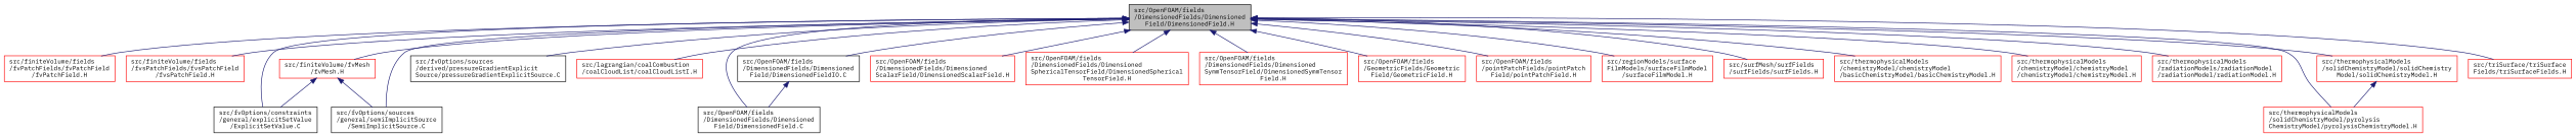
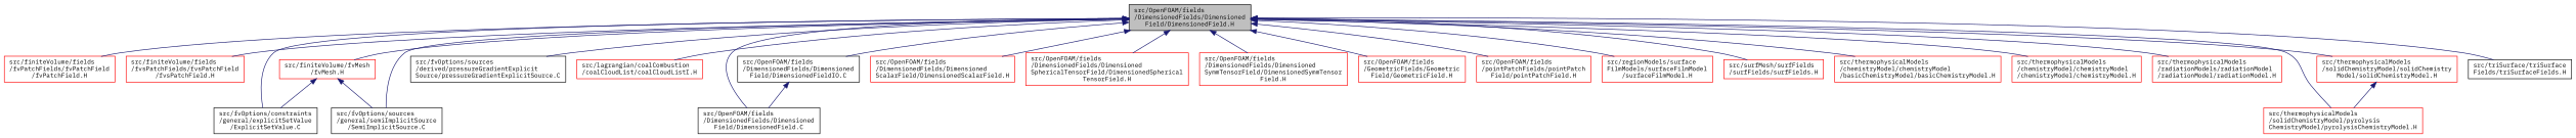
  digraph {
    fontname="IBM Plex Mono"
    node [color=red fontname="IBM Plex Mono" fontsize=10 shape=record]
    edge [color=midnightblue dir=back fontname="IBM Plex Mono" fontsize=10 labelfontname=FreeSans labelfontsize=10 style=solid]
    n1 [color=black fillcolor=grey75 fontcolor=black height=0.2 label="src/OpenFOAM/fields\l/DimensionedFields/Dimensioned\lField/DimensionedField.H" style=filled width=0.4]
    n2 [height=0.2 label="src/finiteVolume/fields\l/fvPatchFields/fvPatchField\l/fvPatchField.H" width=0.4]
    n3 [height=0.2 label="src/finiteVolume/fields\l/fvsPatchFields/fvsPatchField\l/fvsPatchField.H" width=0.4]
    n4 [height=0.2 label="src/finiteVolume/fvMesh\l/fvMesh.H" width=0.4]
    n5 [color=black height=0.2 label="src/fvOptions/constraints\l/general/explicitSetValue\l/ExplicitSetValue.C" width=0.4]
    n6 [color=black height=0.2 label="src/fvOptions/sources\l/general/semiImplicitSource\l/SemiImplicitSource.C" width=0.4]
    n7 [color=black height=0.2 label="src/fvOptions/sources\l/derived/pressureGradientExplicit\lSource/pressureGradientExplicitSource.C" width=0.4]
    n8 [height=0.2 label="src/lagrangian/coalCombustion\l/coalCloudList/coalCloudListI.H" width=0.4]
    n9 [color=black height=0.2 label="src/OpenFOAM/fields\l/DimensionedFields/Dimensioned\lField/DimensionedField.C" width=0.4]
    n10 [color=black height=0.2 label="src/OpenFOAM/fields\l/DimensionedFields/Dimensioned\lField/DimensionedFieldIO.C" width=0.4]
    n11 [height=0.2 label="src/OpenFOAM/fields\l/DimensionedFields/Dimensioned\lScalarField/DimensionedScalarField.H" width=0.4]
    n12 [height=0.2 label="src/OpenFOAM/fields\l/DimensionedFields/Dimensioned\lSphericalTensorField/DimensionedSpherical\lTensorField.H" width=0.4]
    n13 [height=0.2 label="src/OpenFOAM/fields\l/DimensionedFields/Dimensioned\lSymmTensorField/DimensionedSymmTensor\lField.H" width=0.4]
    n14 [height=0.2 label="src/OpenFOAM/fields\l/GeometricFields/Geometric\lField/GeometricField.H" width=0.4]
    n15 [height=0.2 label="src/OpenFOAM/fields\l/pointPatchFields/pointPatch\lField/pointPatchField.H" width=0.4]
    n16 [height=0.2 label="src/regionModels/surface\lFilmModels/surfaceFilmModel\l/surfaceFilmModel.H" width=0.4]
    n17 [height=0.2 label="src/surfMesh/surfFields\l/surfFields/surfFields.H" width=0.4]
    n18 [height=0.2 label="src/thermophysicalModels\l/chemistryModel/chemistryModel\l/basicChemistryModel/basicChemistryModel.H" width=0.4]
    n19 [height=0.2 label="src/thermophysicalModels\l/chemistryModel/chemistryModel\l/chemistryModel/chemistryModel.H" width=0.4]
    n20 [height=0.2 label="src/thermophysicalModels\l/radiationModels/radiationModel\l/radiationModel/radiationModel.H" width=0.4]
    n21 [height=0.2 label="src/thermophysicalModels\l/solidChemistryModel/pyrolysis\lChemistryModel/pyrolysisChemistryModel.H" width=0.4]
    n22 [height=0.2 label="src/thermophysicalModels\l/solidChemistryModel/solidChemistry\lModel/solidChemistryModel.H" width=0.4]
-   n23 [height=0.2 label="src/triSurface/triSurface\lFields/triSurfaceFields.H" width=0.4]
+   n23 [color=black height=0.2 label="src/triSurface/triSurface\lFields/triSurfaceFields.H" width=0.4]
    n1 -> n2
    n1 -> n3
    n1 -> n4
    n1 -> n5
    n1 -> n6
    n1 -> n7
    n1 -> n8
    n1 -> n9
    n1 -> n10
    n1 -> n11
    n1 -> n12
    n1 -> n13
    n1 -> n14
    n1 -> n15
    n1 -> n16
    n1 -> n17
    n1 -> n18
    n1 -> n19
    n1 -> n20
    n1 -> n21
    n1 -> n22
    n1 -> n23
    n4 -> n5
    n4 -> n6
    n10 -> n9
    n22 -> n21
  }
